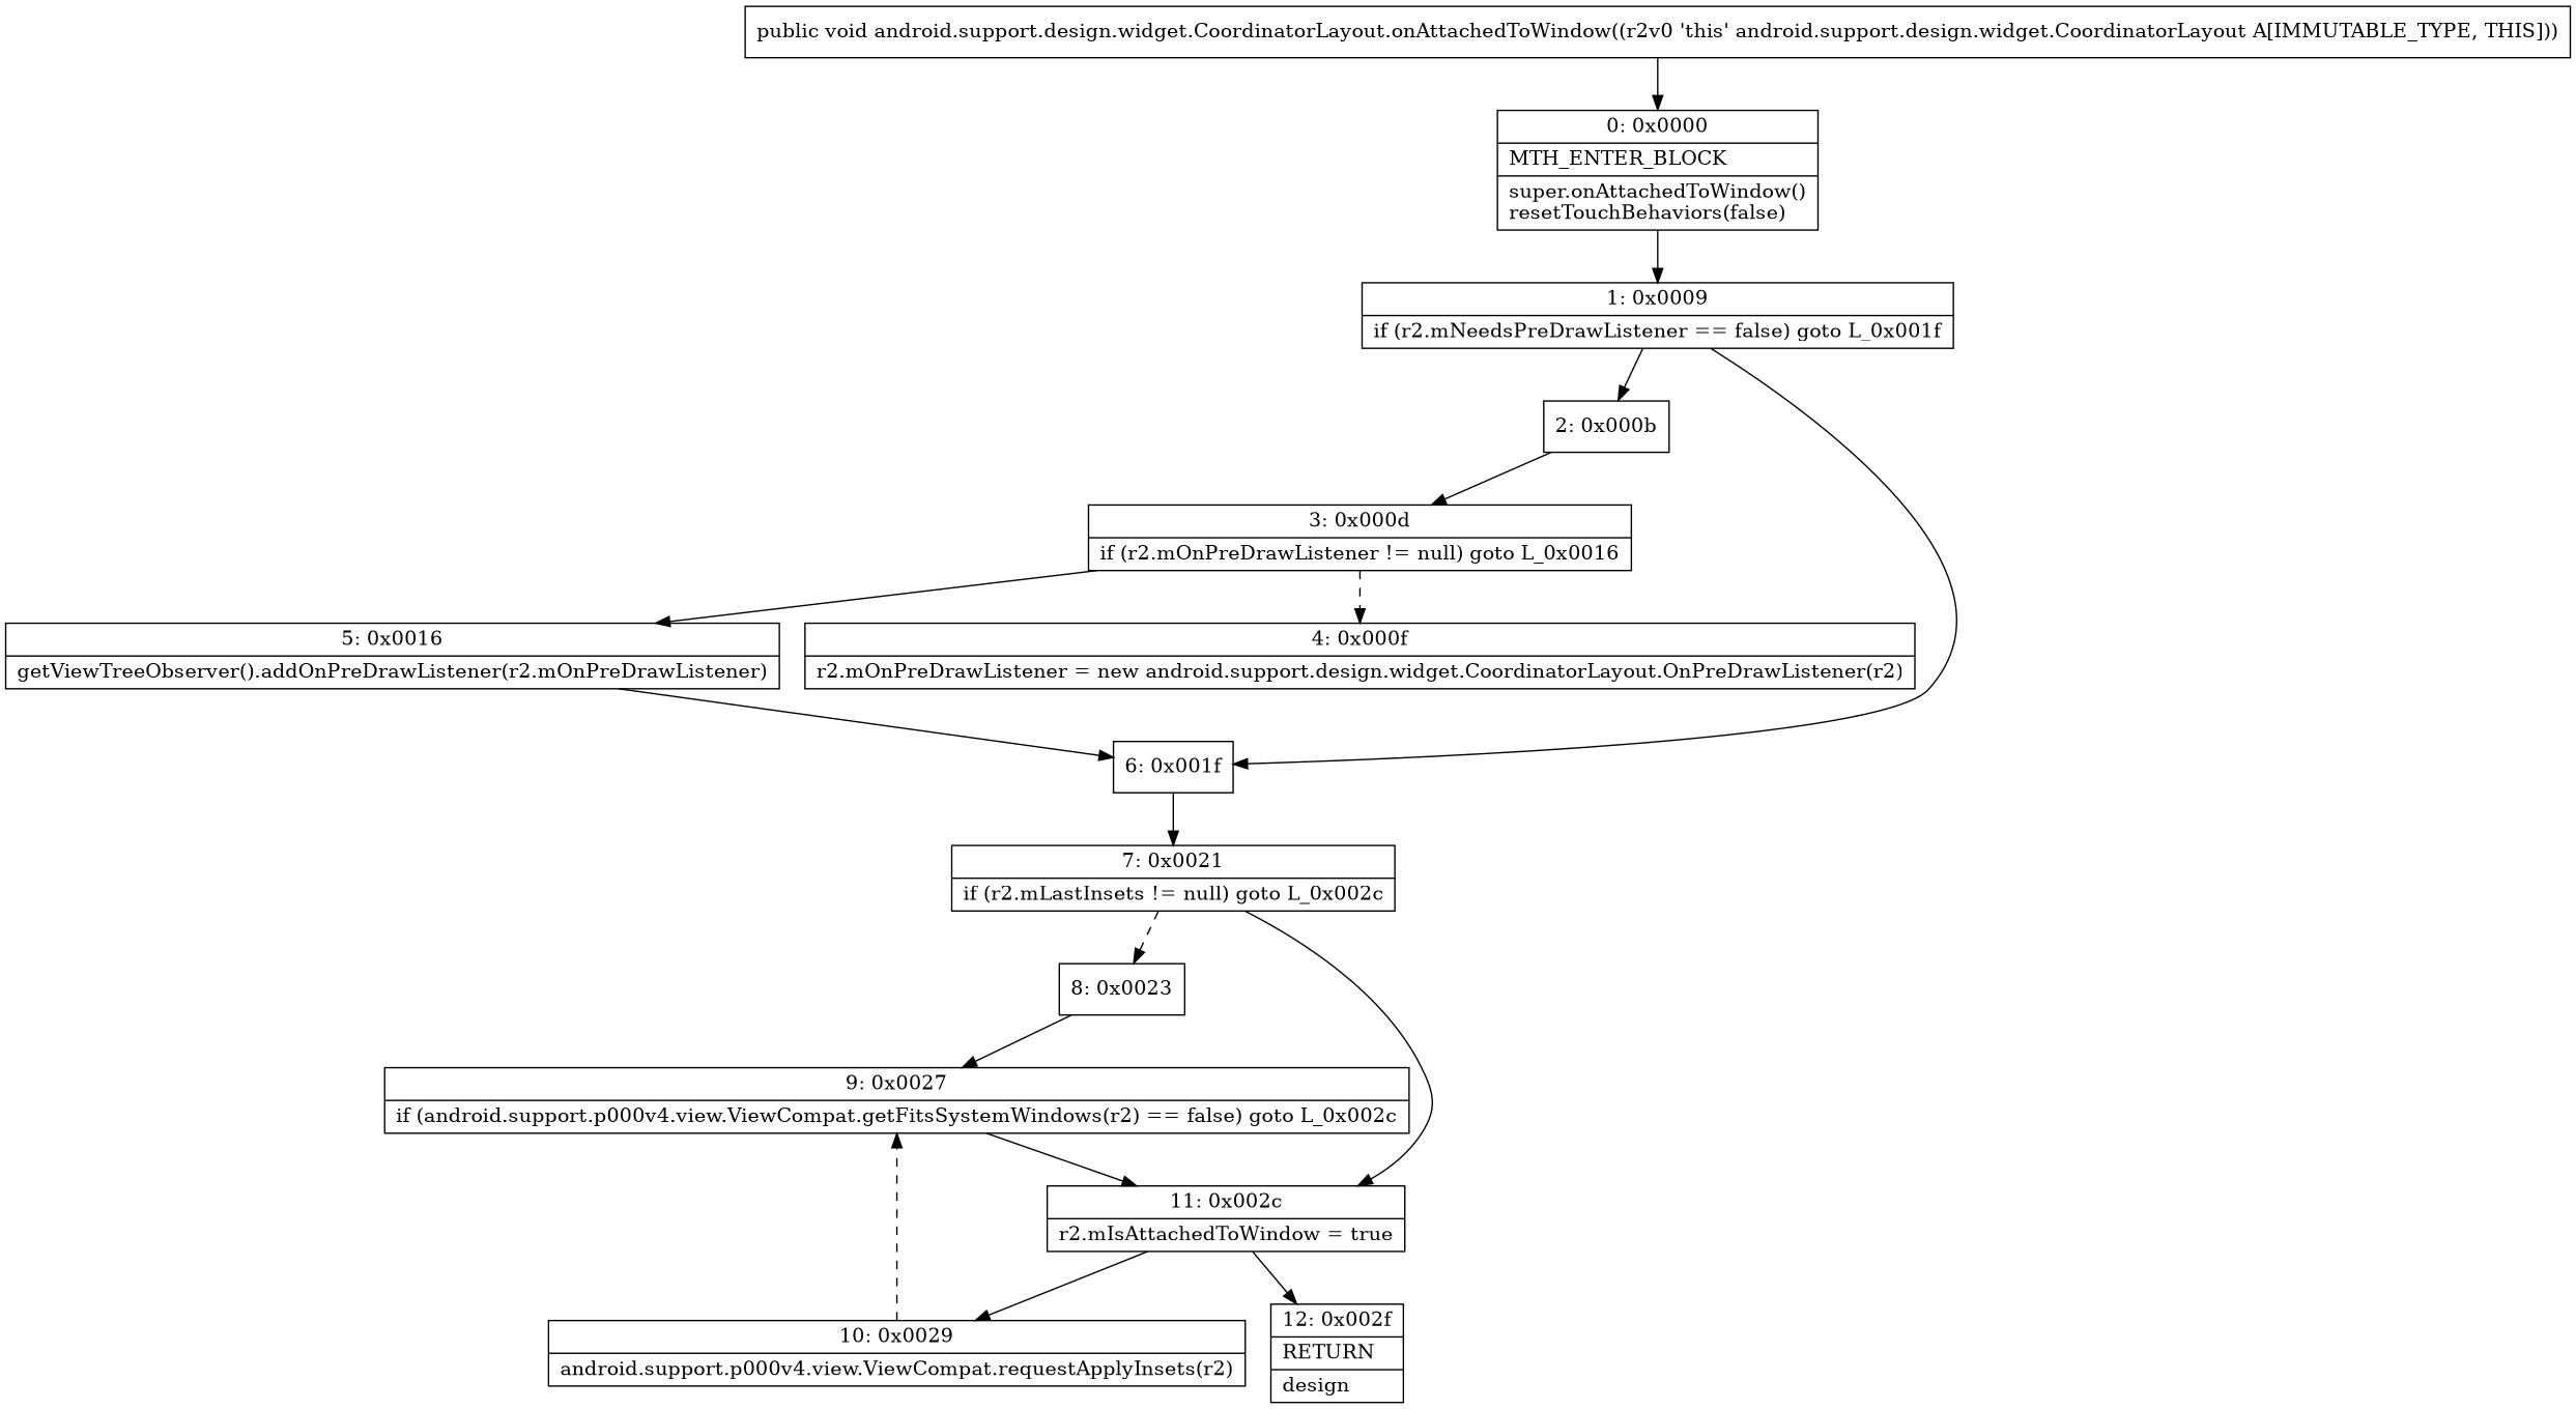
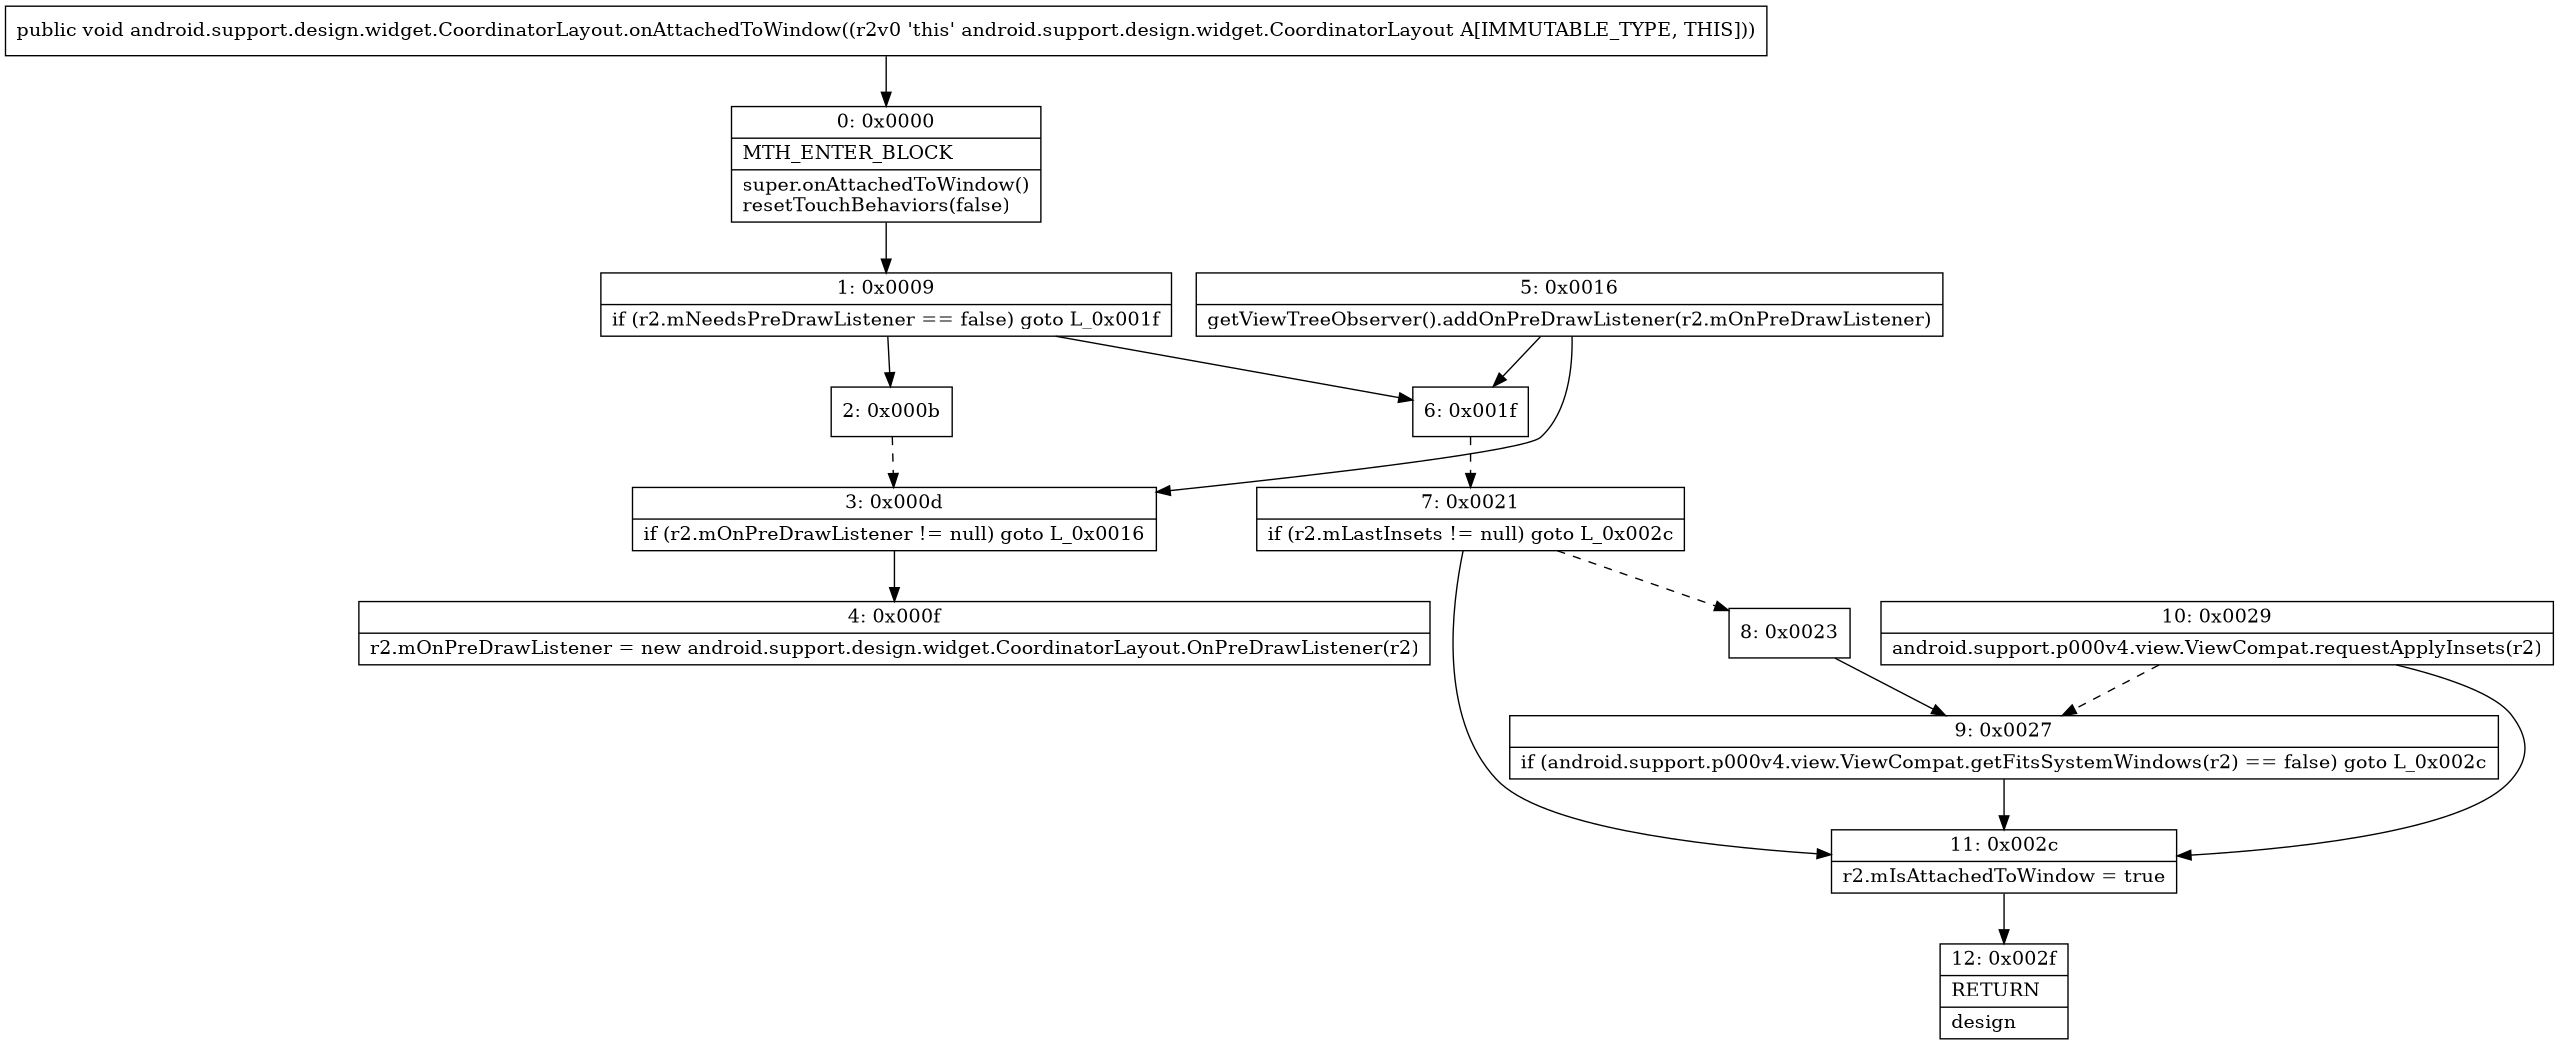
  digraph {
    fontname="DejaVu Serif"
    node [fontname="DejaVu Serif" shape=record]
    edge [fontname="DejaVu Serif"]
    n1 [label="{0\:\ 0x0000|MTH_ENTER_BLOCK\l|super.onAttachedToWindow()\lresetTouchBehaviors(false)\l}"]
    n2 [label="{1\:\ 0x0009|if (r2.mNeedsPreDrawListener == false) goto L_0x001f\l}"]
    n3 [label="{2\:\ 0x000b}"]
    n4 [label="{6\:\ 0x001f}"]
    n5 [label="{3\:\ 0x000d|if (r2.mOnPreDrawListener != null) goto L_0x0016\l}"]
    n6 [label="{7\:\ 0x0021|if (r2.mLastInsets != null) goto L_0x002c\l}"]
    n7 [label="{4\:\ 0x000f|r2.mOnPreDrawListener = new android.support.design.widget.CoordinatorLayout.OnPreDrawListener(r2)\l}"]
    n8 [label="{5\:\ 0x0016|getViewTreeObserver().addOnPreDrawListener(r2.mOnPreDrawListener)\l}"]
    n9 [label="{8\:\ 0x0023}"]
    n10 [label="{11\:\ 0x002c|r2.mIsAttachedToWindow = true\l}"]
    n11 [label="{9\:\ 0x0027|if (android.support.p000v4.view.ViewCompat.getFitsSystemWindows(r2) == false) goto L_0x002c\l}"]
    n12 [label="{12\:\ 0x002f|RETURN\l|design\l}"]
    n13 [label="{10\:\ 0x0029|android.support.p000v4.view.ViewCompat.requestApplyInsets(r2)\l}"]
    n14 [label="{public void android.support.design.widget.CoordinatorLayout.onAttachedToWindow((r2v0 'this' android.support.design.widget.CoordinatorLayout A[IMMUTABLE_TYPE, THIS])) }"]
    n1 -> n2
    n2 -> n3 [style=solid]
    n2 -> n4
-   n3 -> n5
-   n4 -> n6
-   n5 -> n7 [style=dashed]
-   n5 -> n8
+   n3 -> n5 [style=dashed]
+   n4 -> n6 [style=dashed]
+   n5 -> n7 [style=solid]
+   n8 -> n5
    n6 -> n9 [style=dashed]
    n6 -> n10
    n8 -> n4
    n9 -> n11
    n10 -> n12
    n11 -> n10
-   n10 -> n13
+   n13 -> n10
    n13 -> n11 [style=dashed]
    n14 -> n1
  }
